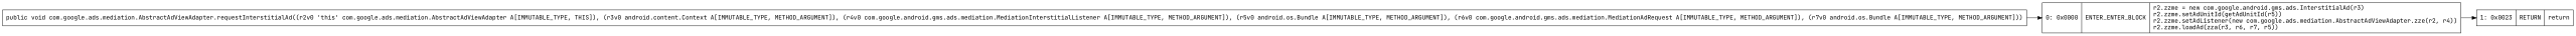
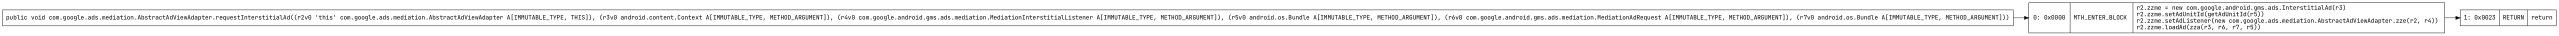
  digraph {
    rankdir=LR
    fontname="JetBrains Mono"
    node [shape=record fontname="JetBrains Mono"]
    edge [fontname="JetBrains Mono"]
-   n1 [label="{0\:\ 0x0000|ENTER_ENTER_BLOCK\l|r2.zzme = new com.google.android.gms.ads.InterstitialAd(r3)\lr2.zzme.setAdUnitId(getAdUnitId(r5))\lr2.zzme.setAdListener(new com.google.ads.mediation.AbstractAdViewAdapter.zze(r2, r4))\lr2.zzme.loadAd(zza(r3, r6, r7, r5))\l}"]
+   n1 [label="{0\:\ 0x0000|MTH_ENTER_BLOCK\l|r2.zzme = new com.google.android.gms.ads.InterstitialAd(r3)\lr2.zzme.setAdUnitId(getAdUnitId(r5))\lr2.zzme.setAdListener(new com.google.ads.mediation.AbstractAdViewAdapter.zze(r2, r4))\lr2.zzme.loadAd(zza(r3, r6, r7, r5))\l}"]
    n2 [label="{1\:\ 0x0023|RETURN\l|return\l}"]
    n3 [label="{public void com.google.ads.mediation.AbstractAdViewAdapter.requestInterstitialAd((r2v0 'this' com.google.ads.mediation.AbstractAdViewAdapter A[IMMUTABLE_TYPE, THIS]), (r3v0 android.content.Context A[IMMUTABLE_TYPE, METHOD_ARGUMENT]), (r4v0 com.google.android.gms.ads.mediation.MediationInterstitialListener A[IMMUTABLE_TYPE, METHOD_ARGUMENT]), (r5v0 android.os.Bundle A[IMMUTABLE_TYPE, METHOD_ARGUMENT]), (r6v0 com.google.android.gms.ads.mediation.MediationAdRequest A[IMMUTABLE_TYPE, METHOD_ARGUMENT]), (r7v0 android.os.Bundle A[IMMUTABLE_TYPE, METHOD_ARGUMENT])) }"]
    n1 -> n2
    n3 -> n1
  }
